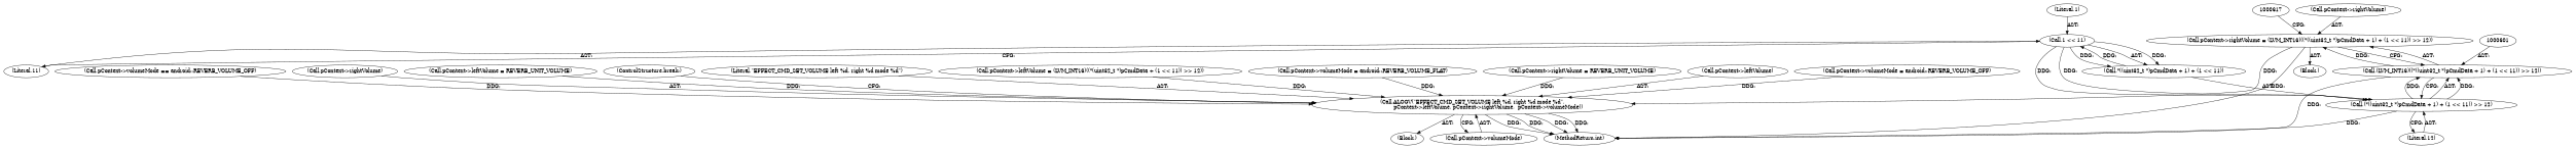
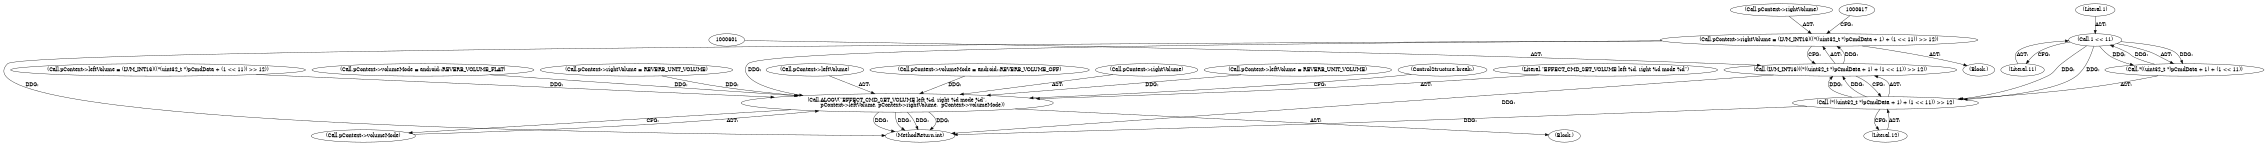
  digraph {
    n1 [label="(Call,pContext->rightVolume = (LVM_INT16)((*((uint32_t *)pCmdData + 1) + (1 << 11)) >> 12))"]
    n2 [label="(Call,(LVM_INT16)((*((uint32_t *)pCmdData + 1) + (1 << 11)) >> 12))"]
    n3 [label="(Call,ALOGV(\"EFFECT_CMD_SET_VOLUME left %d, right %d mode %d\",\n                    pContext->leftVolume, pContext->rightVolume,  pContext->volumeMode))"]
    n4 [label="(MethodReturn,int)"]
    n5 [label="(Block,)"]
    n6 [label="(Call,(*((uint32_t *)pCmdData + 1) + (1 << 11)) >> 12)"]
    n7 [label="(Block,)"]
    n8 [label="(Call,pContext->volumeMode)"]
    n9 [label="(Literal,12)"]
    n10 [label="(Call,1 << 11)"]
    n11 [label="(Literal,11)"]
    n12 [label="(Call,*((uint32_t *)pCmdData + 1) + (1 << 11))"]
    n13 [label="(Call,pContext->leftVolume = (LVM_INT16)((*(uint32_t *)pCmdData + (1 << 11)) >> 12))"]
    n14 [label="(Call,pContext->volumeMode = android::REVERB_VOLUME_FLAT)"]
    n15 [label="(Call,pContext->rightVolume = REVERB_UNIT_VOLUME)"]
    n16 [label="(Literal,1)"]
    n17 [label="(Call,pContext->leftVolume)"]
    n18 [label="(Call,pContext->volumeMode = android::REVERB_VOLUME_OFF)"]
-   n19 [label="(Call,pContext->volumeMode == android::REVERB_VOLUME_OFF)"]
    n20 [label="(Call,pContext->rightVolume)"]
    n21 [label="(Call,pContext->leftVolume = REVERB_UNIT_VOLUME)"]
    n22 [label="(ControlStructure,break;)"]
    n23 [label="(Call,pContext->rightVolume)"]
    n24 [label="(Literal,\"EFFECT_CMD_SET_VOLUME left %d, right %d mode %d\")"]
    1000617
    1000601
    n1 -> n2 [label="CFG: "]
    n1 -> n3 [label="DDG: "]
    n1 -> n4 [label="DDG: "]
    n1 -> n5 [label="AST: "]
    n2 -> n1 [label="AST: "]
    n2 -> n1 [label="DDG: "]
    n2 -> n4 [label="DDG: "]
    n2 -> n6 [label="CFG: "]
    n3 -> n4 [label="DDG: "]
    n3 -> n4 [label="DDG: "]
    n3 -> n4 [label="DDG: "]
    n3 -> n4 [label="DDG: "]
    n3 -> n7 [label="AST: "]
    n3 -> n8 [label="CFG: "]
    n6 -> n2 [label="AST: "]
    n6 -> n2 [label="DDG: "]
    n6 -> n2 [label="DDG: "]
    n6 -> n4 [label="DDG: "]
    n6 -> n9 [label="CFG: "]
    n8 -> n3 [label="AST: "]
    n9 -> n6 [label="AST: "]
    n10 -> n6 [label="DDG: "]
    n10 -> n6 [label="DDG: "]
    n10 -> n11 [label="CFG: "]
    n10 -> n12 [label="AST: "]
    n10 -> n12 [label="DDG: "]
    n10 -> n12 [label="DDG: "]
    n11 -> n10 [label="AST: "]
    n12 -> n6 [label="AST: "]
    n12 -> n10 [label="DDG: "]
    n13 -> n3 [label="DDG: "]
    n14 -> n3 [label="DDG: "]
    n15 -> n3 [label="DDG: "]
    n16 -> n10 [label="AST: "]
    n17 -> n3 [label="AST: "]
    n18 -> n3 [label="DDG: "]
-   n19 -> n3 [label="DDG: "]
    n20 -> n3 [label="AST: "]
    n21 -> n3 [label="DDG: "]
    n22 -> n3 [label="CFG: "]
    n23 -> n1 [label="AST: "]
    n24 -> n3 [label="AST: "]
    1000617 -> n1 [label="CFG: "]
    1000601 -> n2 [label="AST: "]
  }
